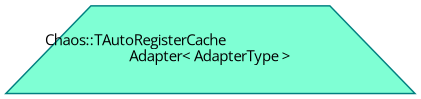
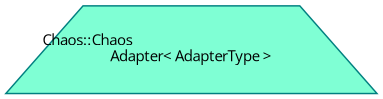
  digraph {
    rankdir=LR
    fontname="Open Sans"
-   n1 [color=teal fillcolor=aquamarine fontname="Open Sans" fontsize=10 height=0.2 label="Chaos::TAutoRegisterCache\lAdapter\< AdapterType \>" shape=trapezium style=filled width=0.4]
+   n1 [color=teal fillcolor=aquamarine fontname="Open Sans" fontsize=10 height=0.2 label="Chaos::Chaos\lAdapter\< AdapterType \>" shape=trapezium style=filled width=0.4]
  }
